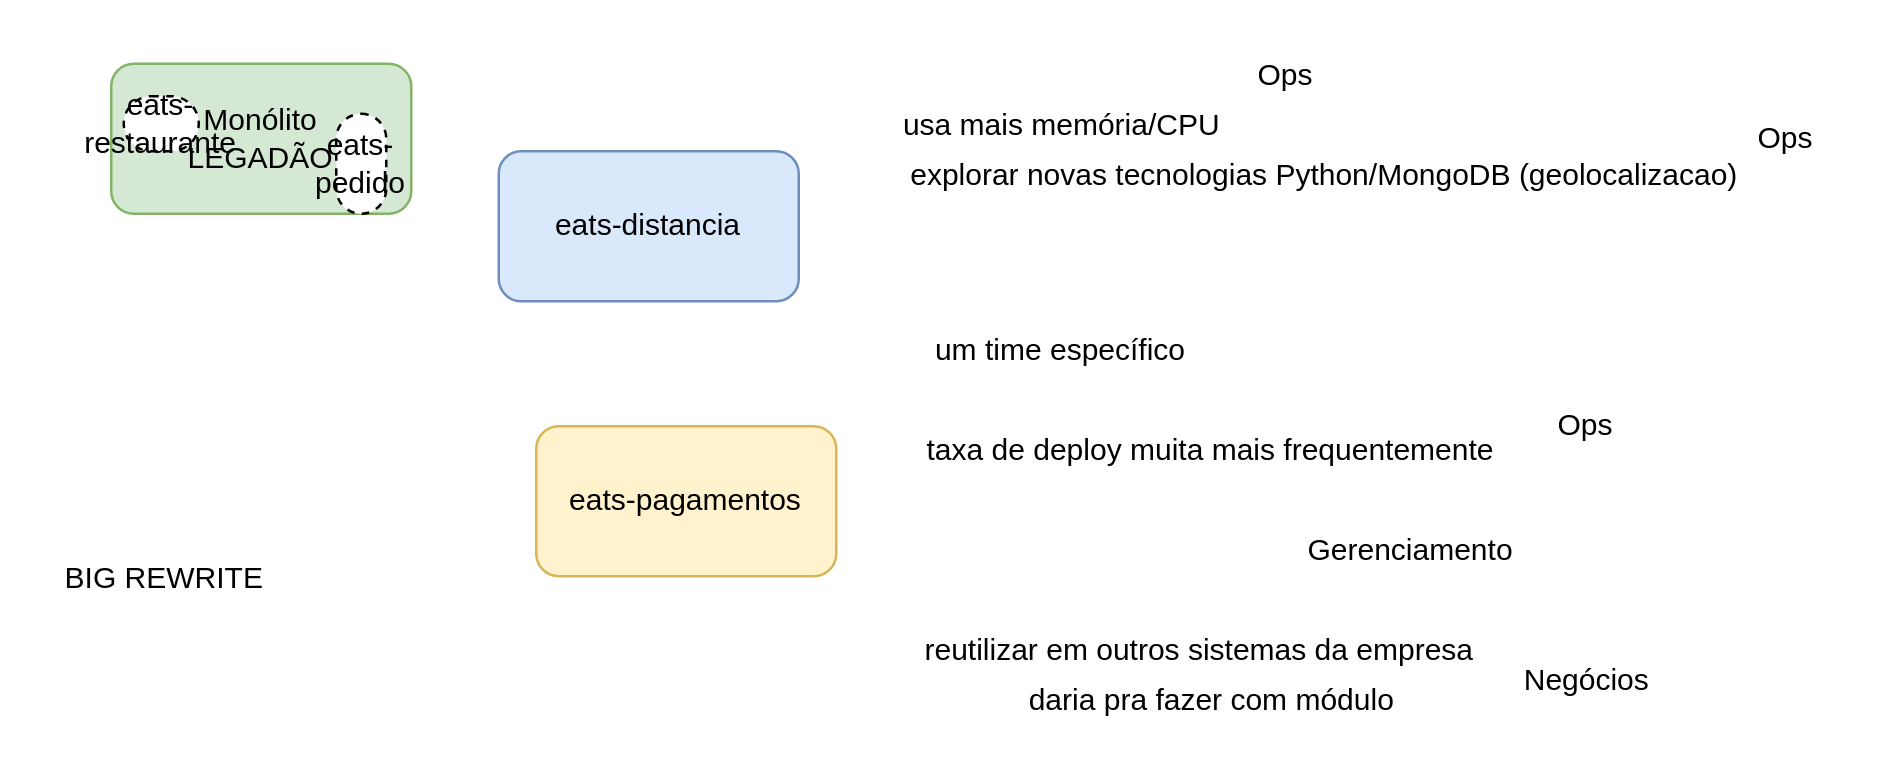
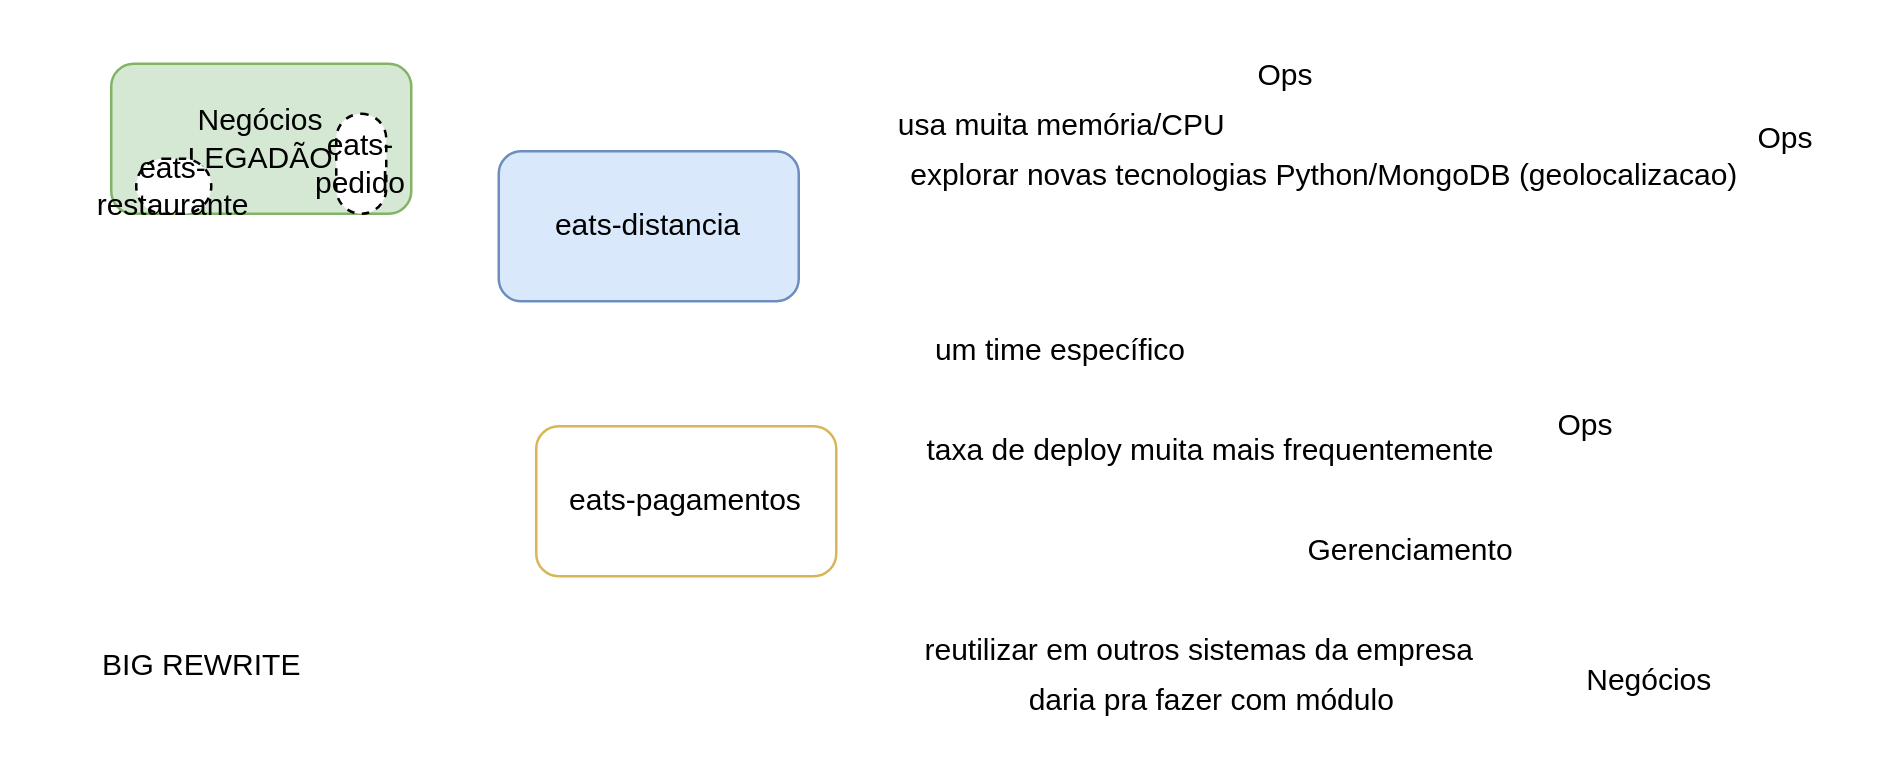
  <mxCell id="0" />
  <mxCell id="1" parent="0" />
  <mxCell id="2" value="eats-distancia" style="rounded=1;whiteSpace=wrap;html=1;fillColor=#dae8fc;strokeColor=#6c8ebf;" vertex="1" parent="1"><mxGeometry x="199" y="60" width="120" height="60" as="geometry" /></mxCell>
- <mxCell id="3" value="usa mais memória/CPU" style="text;html=1;align=center;verticalAlign=middle;resizable=0;points=[];autosize=1;" vertex="1" parent="1"><mxGeometry x="349" y="40" width="150" height="20" as="geometry" /></mxCell>
+ <mxCell id="3" value="usa muita memória/CPU" style="text;html=1;align=center;verticalAlign=middle;resizable=0;points=[];autosize=1;" vertex="1" parent="1"><mxGeometry x="349" y="40" width="150" height="20" as="geometry" /></mxCell>
  <mxCell id="4" value="explorar novas tecnologias Python/MongoDB (geolocalizacao)" style="text;html=1;align=center;verticalAlign=middle;resizable=0;points=[];autosize=1;" vertex="1" parent="1"><mxGeometry x="354" y="60" width="350" height="20" as="geometry" /></mxCell>
- <mxCell id="5" value="eats-pagamentos" style="rounded=1;whiteSpace=wrap;html=1;fillColor=#fff2cc;strokeColor=#d6b656;" vertex="1" parent="1"><mxGeometry x="214" y="170" width="120" height="60" as="geometry" /></mxCell>
+ <mxCell id="5" value="eats-pagamentos" style="rounded=1;whiteSpace=wrap;html=1;fillColor=#ffffff;strokeColor=#d6b656;" vertex="1" parent="1"><mxGeometry x="214" y="170" width="120" height="60" as="geometry" /></mxCell>
  <mxCell id="6" value="taxa de deploy muita mais frequentemente" style="text;html=1;strokeColor=none;fillColor=none;align=center;verticalAlign=middle;whiteSpace=wrap;rounded=0;" vertex="1" parent="1"><mxGeometry x="354" y="170" width="260" height="20" as="geometry" /></mxCell>
  <mxCell id="7" value="um time específico" style="text;html=1;strokeColor=none;fillColor=none;align=center;verticalAlign=middle;whiteSpace=wrap;rounded=0;" vertex="1" parent="1"><mxGeometry x="369" y="130" width="110" height="20" as="geometry" /></mxCell>
  <mxCell id="8" value="Ops" style="text;html=1;strokeColor=none;fillColor=none;align=center;verticalAlign=middle;whiteSpace=wrap;rounded=0;" vertex="1" parent="1"><mxGeometry x="614" y="160" width="40" height="20" as="geometry" /></mxCell>
  <mxCell id="9" value="Ops" style="text;html=1;strokeColor=none;fillColor=none;align=center;verticalAlign=middle;whiteSpace=wrap;rounded=0;" vertex="1" parent="1"><mxGeometry x="694" y="40" width="40" height="30" as="geometry" /></mxCell>
  <mxCell id="10" value="Ops" style="text;html=1;strokeColor=none;fillColor=none;align=center;verticalAlign=middle;whiteSpace=wrap;rounded=0;" vertex="1" parent="1"><mxGeometry x="494" y="20" width="40" height="20" as="geometry" /></mxCell>
  <mxCell id="11" value="Gerenciamento" style="text;html=1;strokeColor=none;fillColor=none;align=center;verticalAlign=middle;whiteSpace=wrap;rounded=0;" vertex="1" parent="1"><mxGeometry x="544" y="210" width="40" height="20" as="geometry" /></mxCell>
  <mxCell id="12" value="reutilizar em outros sistemas da empresa" style="text;html=1;align=center;verticalAlign=middle;resizable=0;points=[];autosize=1;" vertex="1" parent="1"><mxGeometry x="364" y="250" width="230" height="20" as="geometry" /></mxCell>
  <mxCell id="13" value="daria pra fazer com módulo" style="text;html=1;align=center;verticalAlign=middle;resizable=0;points=[];autosize=1;" vertex="1" parent="1"><mxGeometry x="404" y="270" width="160" height="20" as="geometry" /></mxCell>
- <mxCell id="14" value="Negócios" style="text;html=1;align=center;verticalAlign=middle;resizable=0;points=[];autosize=1;" vertex="1" parent="1"><mxGeometry x="599" y="262" width="70" height="20" as="geometry" /></mxCell>
- <mxCell id="15" value="Monólito&lt;br&gt;LEGADÃO&lt;br&gt;" style="rounded=1;whiteSpace=wrap;html=1;fillColor=#d5e8d4;strokeColor=#82b366;" vertex="1" parent="1"><mxGeometry x="44" y="25" width="120" height="60" as="geometry" /></mxCell>
- <mxCell id="16" value="eats-restaurante" style="rounded=1;whiteSpace=wrap;html=1;dashed=1;arcSize=50;" vertex="1" parent="1"><mxGeometry x="49" y="38" width="30" height="22" as="geometry" /></mxCell>
+ <mxCell id="14" value="Negócios" style="text;html=1;align=center;verticalAlign=middle;resizable=0;points=[];autosize=1;" vertex="1" parent="1"><mxGeometry x="624" y="262" width="70" height="20" as="geometry" /></mxCell>
+ <mxCell id="15" value="Negócios&lt;br&gt;LEGADÃO&lt;br&gt;" style="rounded=1;whiteSpace=wrap;html=1;fillColor=#d5e8d4;strokeColor=#82b366;" vertex="1" parent="1"><mxGeometry x="44" y="25" width="120" height="60" as="geometry" /></mxCell>
+ <mxCell id="16" value="eats-restaurante" style="rounded=1;whiteSpace=wrap;html=1;dashed=1;arcSize=50;" vertex="1" parent="1"><mxGeometry x="54" y="63" width="30" height="22" as="geometry" /></mxCell>
  <mxCell id="17" value="eats-pedido" style="rounded=1;whiteSpace=wrap;html=1;dashed=1;arcSize=50;" vertex="1" parent="1"><mxGeometry x="134" y="45" width="20" height="40" as="geometry" /></mxCell>
- <mxCell id="18" value="BIG REWRITE" style="text;html=1;align=center;verticalAlign=middle;resizable=0;points=[];autosize=1;" vertex="1" parent="1"><mxGeometry x="20" y="221" width="90" height="20" as="geometry" /></mxCell>
+ <mxCell id="18" value="BIG REWRITE" style="text;html=1;align=center;verticalAlign=middle;resizable=0;points=[];autosize=1;" vertex="1" parent="1"><mxGeometry x="35" y="256" width="90" height="20" as="geometry" /></mxCell>
